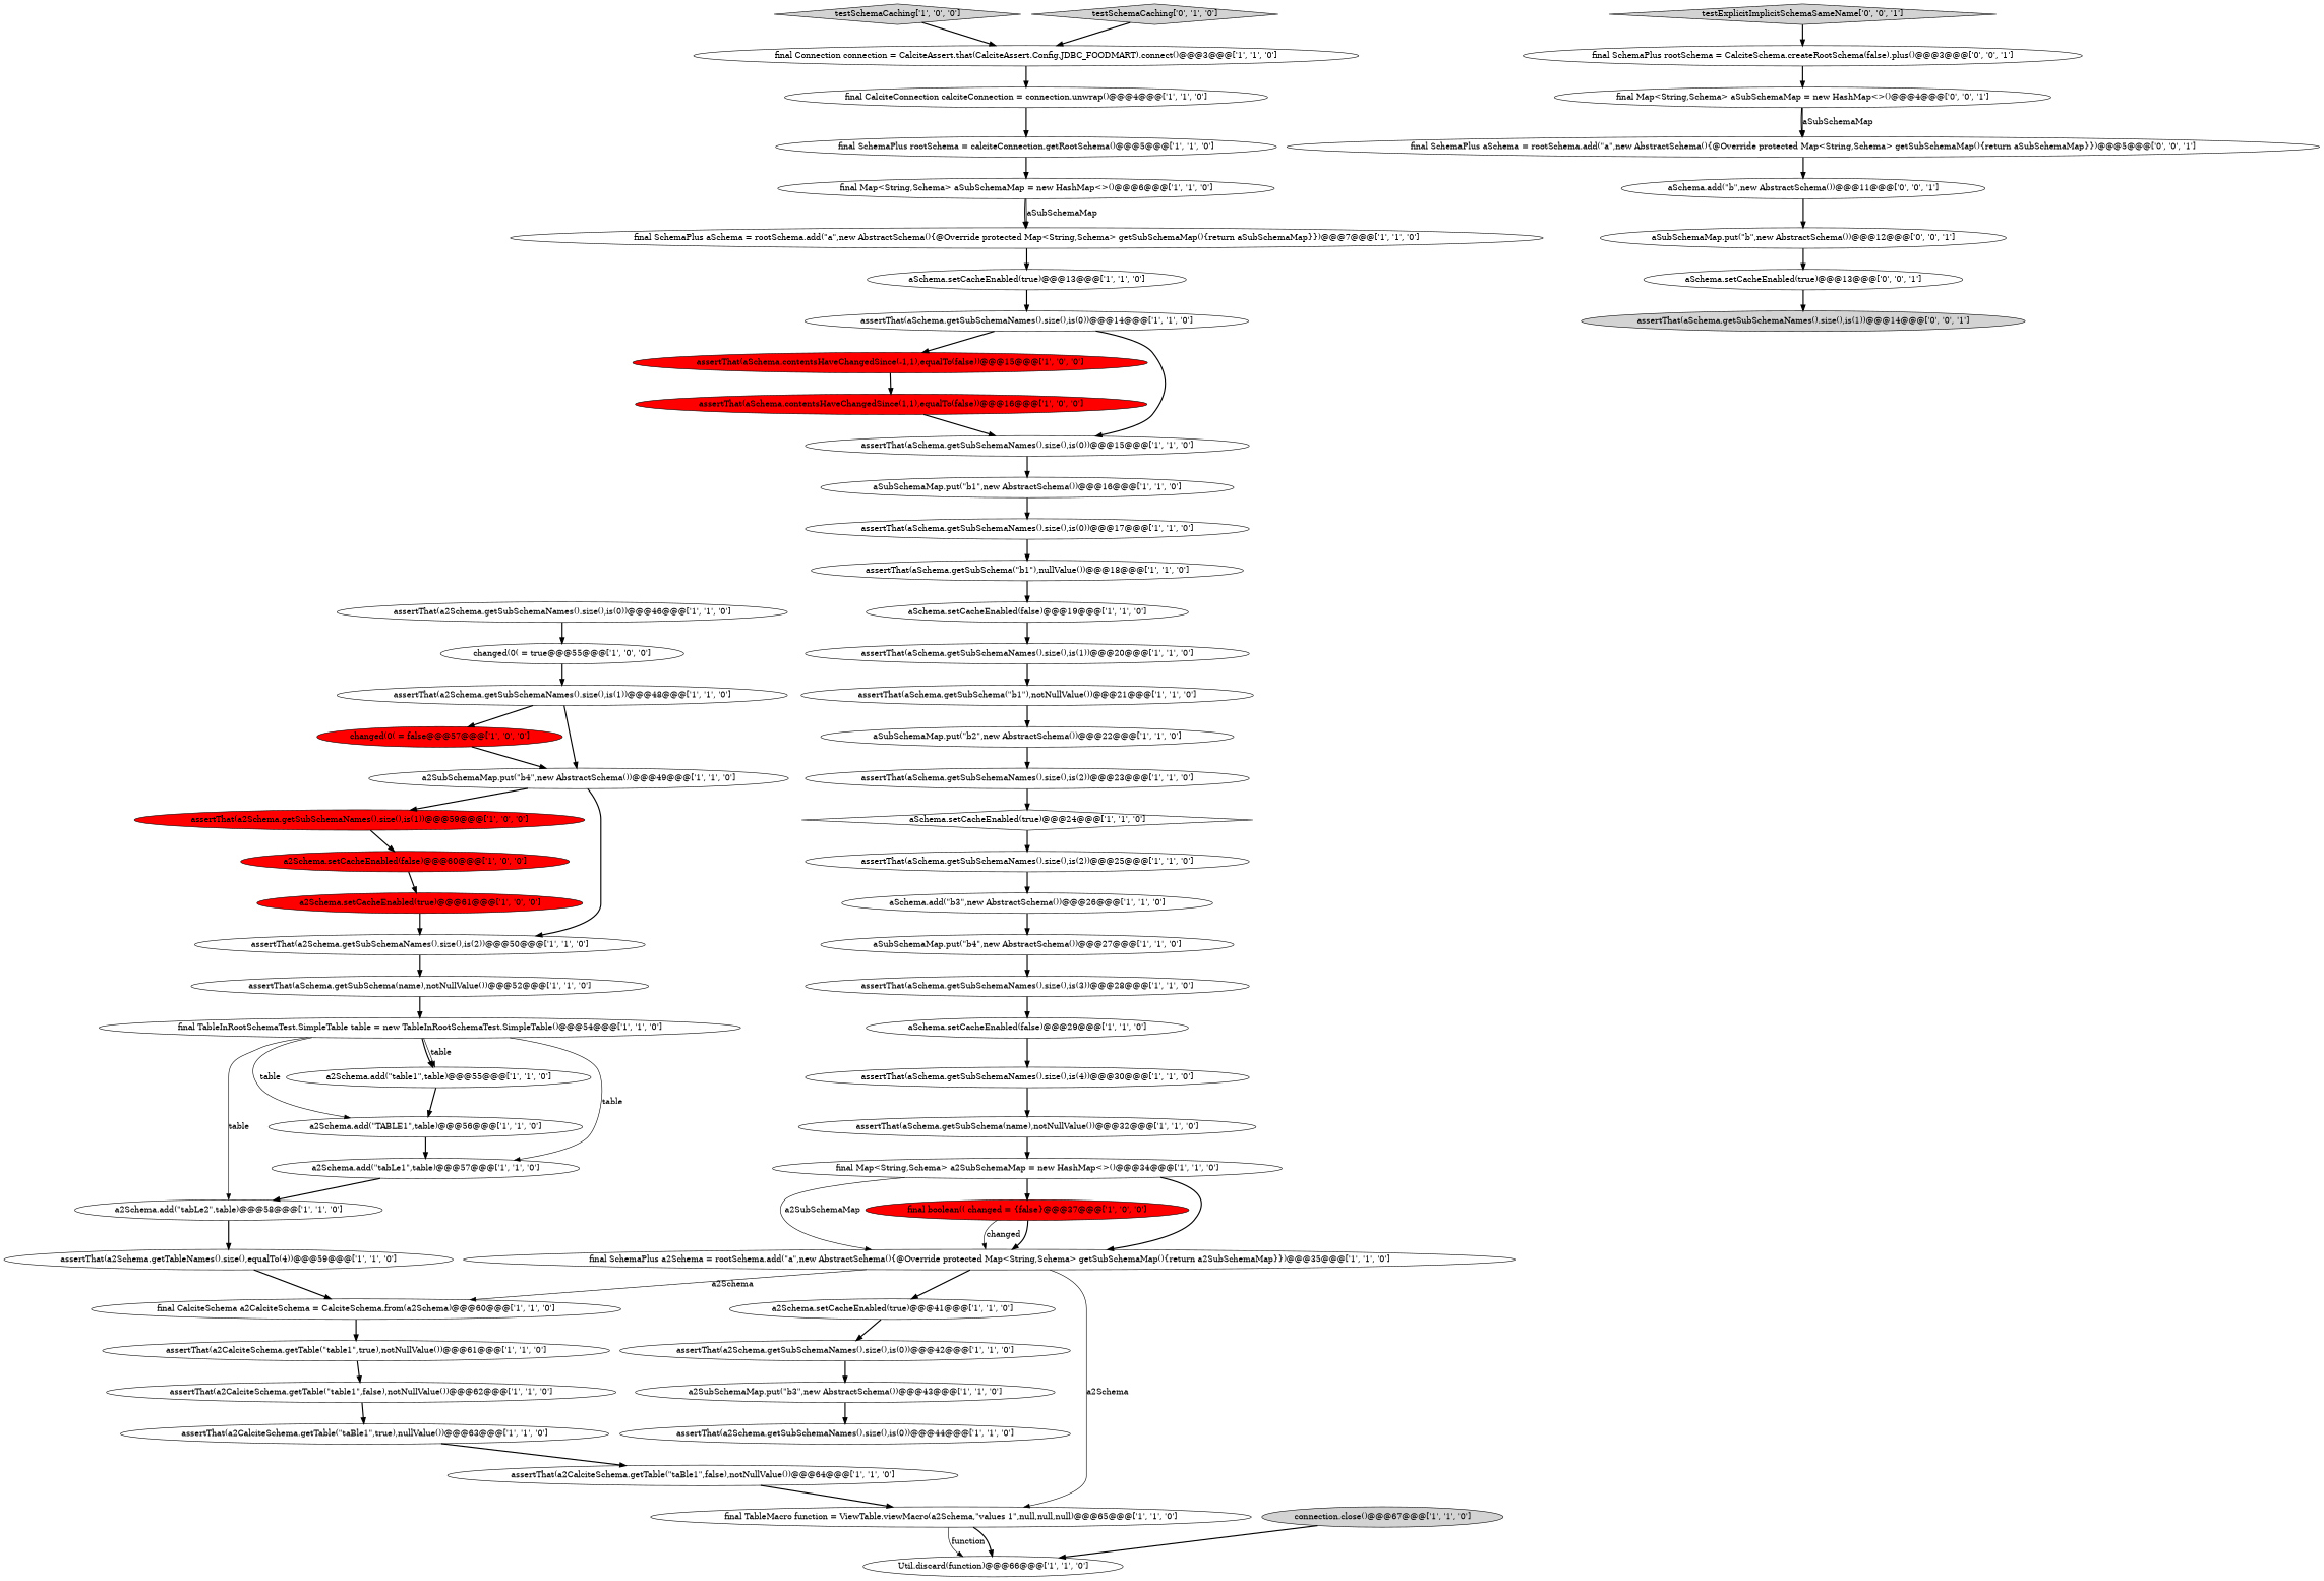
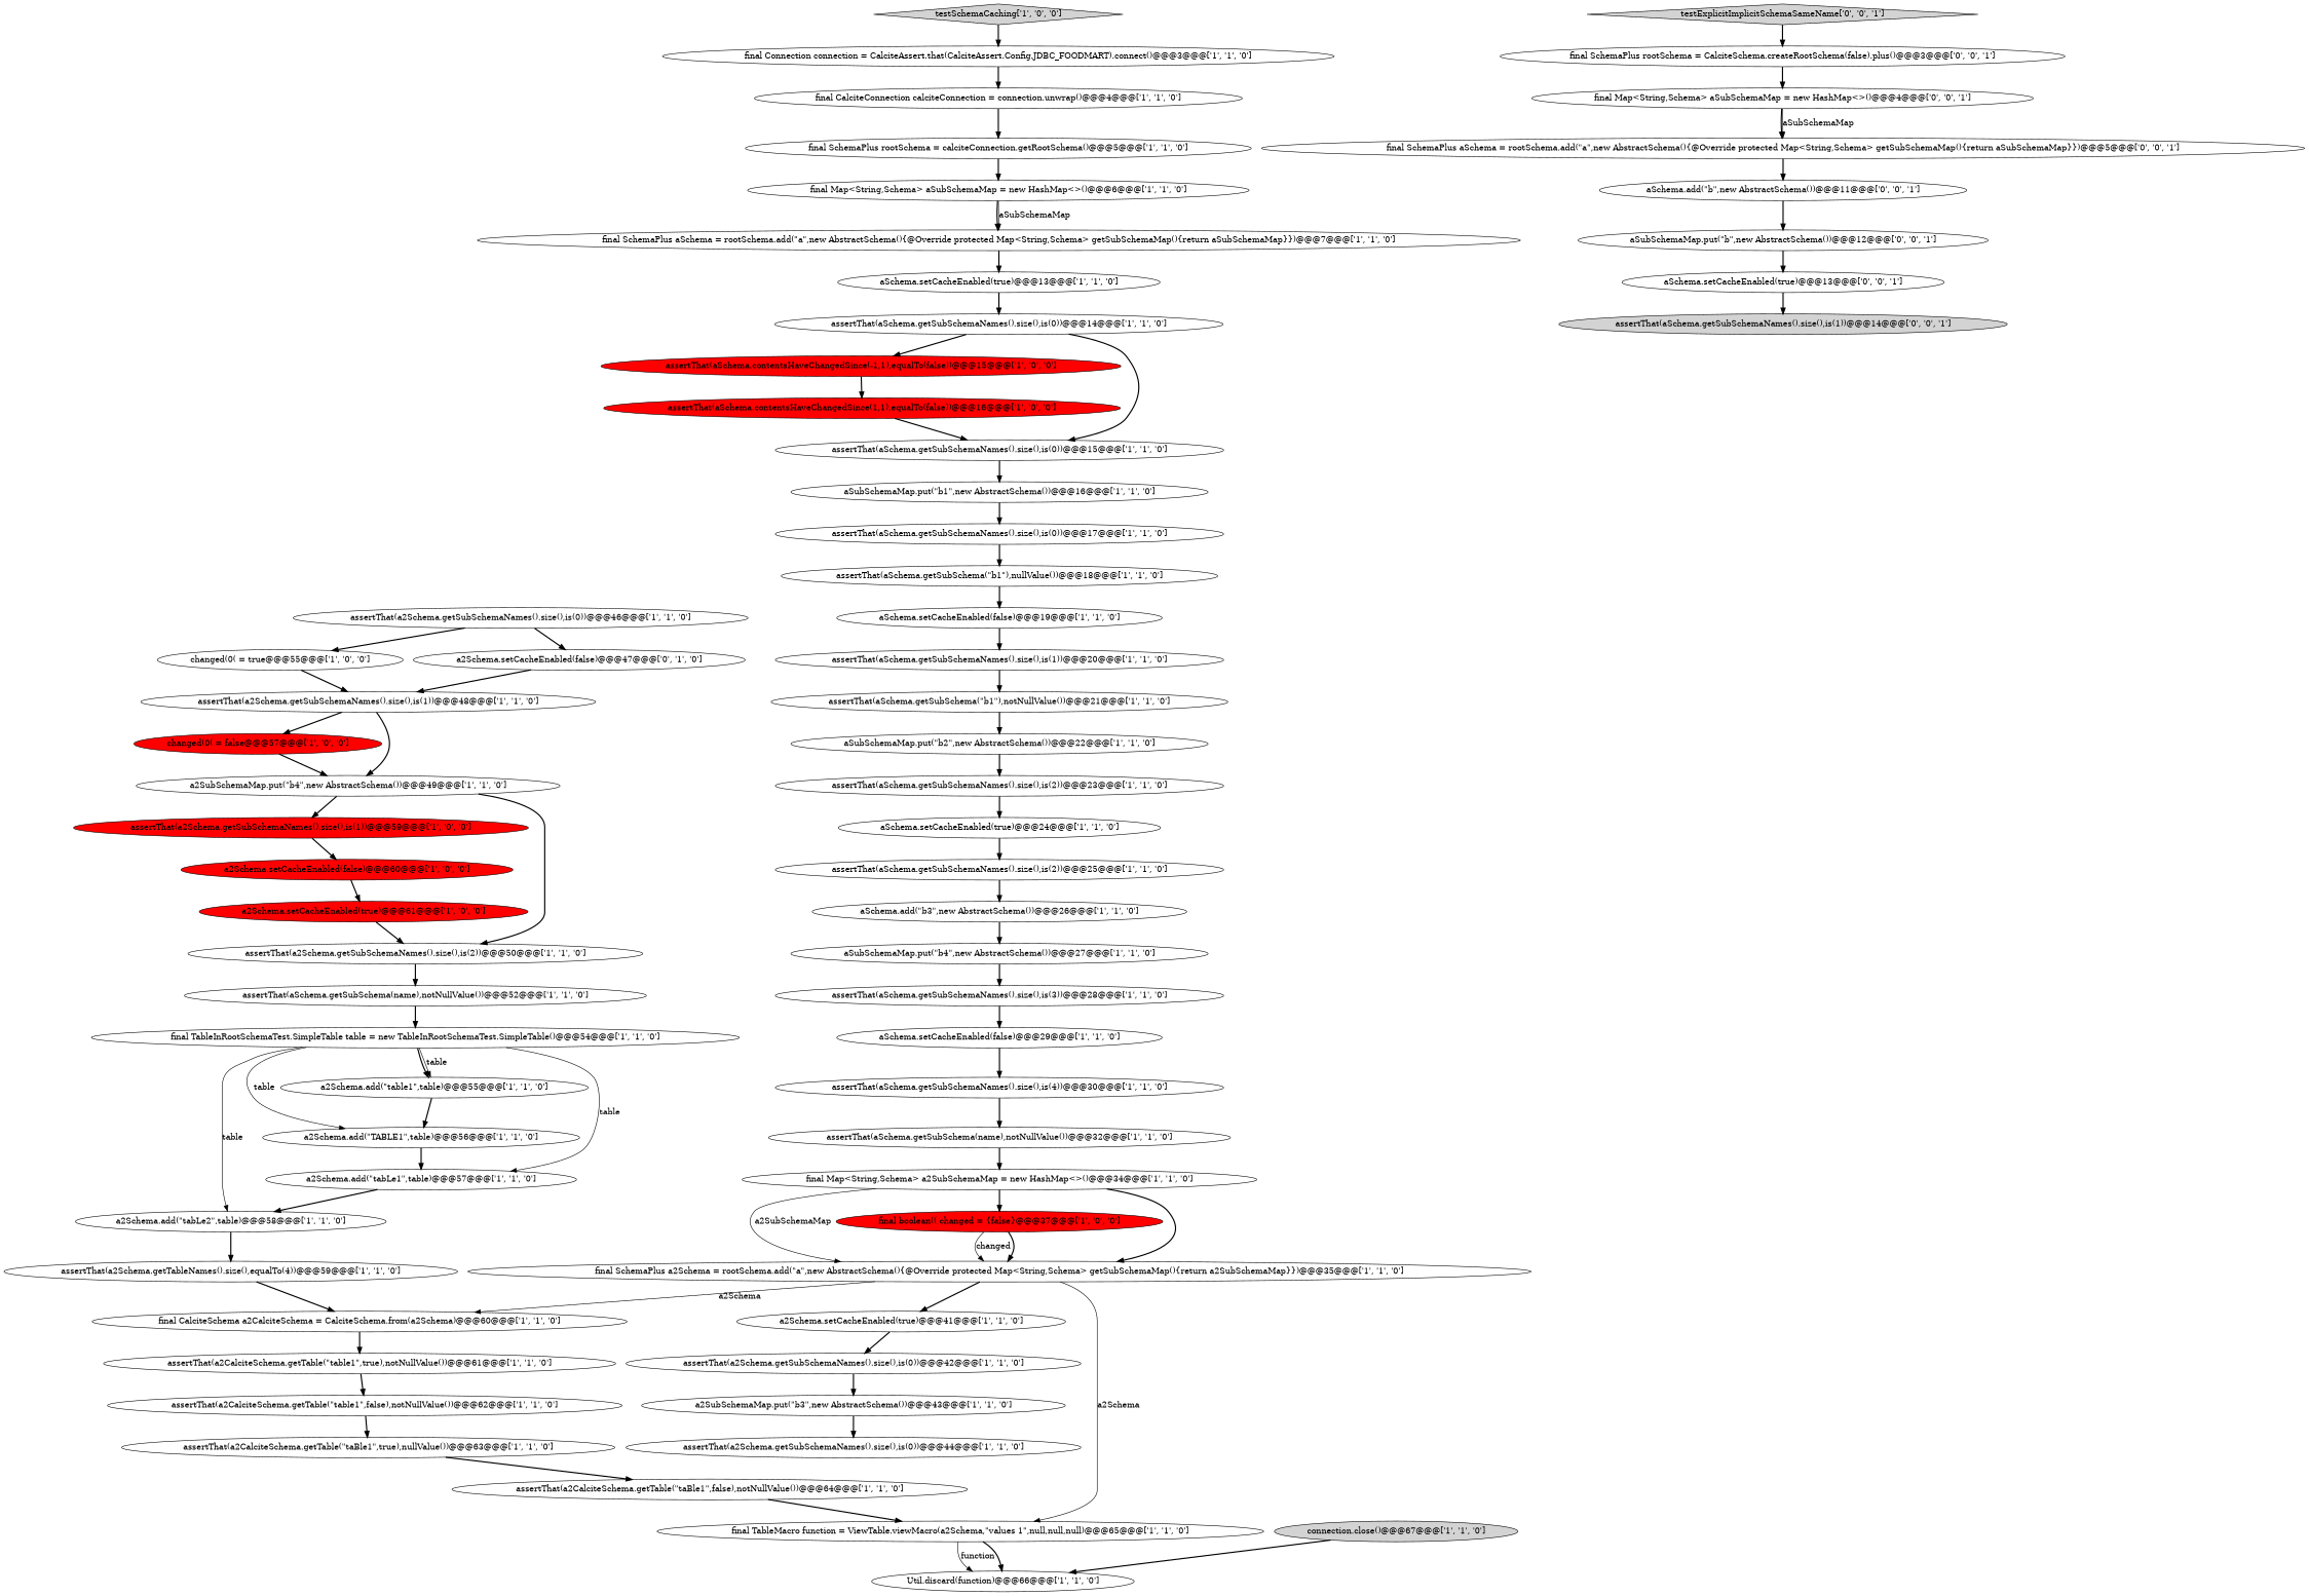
  digraph {
    node [fillcolor=white shape=ellipse style=filled]
    edge [style=bold]
    n1 [label="aSubSchemaMap.put(\"b1\",new AbstractSchema())@@@16@@@['1', '1', '0']"]
    n2 [label="assertThat(aSchema.getSubSchemaNames().size(),is(0))@@@17@@@['1', '1', '0']"]
    n3 [label="assertThat(aSchema.getSubSchema(\"b1\"),nullValue())@@@18@@@['1', '1', '0']"]
    n4 [label="final SchemaPlus rootSchema = CalciteSchema.createRootSchema(false).plus()@@@3@@@['0', '0', '1']"]
    n5 [label="final Map<String,Schema> aSubSchemaMap = new HashMap<>()@@@4@@@['0', '0', '1']"]
    n6 [label="final SchemaPlus aSchema = rootSchema.add(\"a\",new AbstractSchema(){@Override protected Map<String,Schema> getSubSchemaMap(){return aSubSchemaMap}})@@@5@@@['0', '0', '1']"]
    n7 [label="aSchema.setCacheEnabled(true)@@@13@@@['0', '0', '1']"]
    n8 [fillcolor=lightgray label="assertThat(aSchema.getSubSchemaNames().size(),is(1))@@@14@@@['0', '0', '1']"]
    n9 [label="final SchemaPlus rootSchema = calciteConnection.getRootSchema()@@@5@@@['1', '1', '0']"]
    n10 [label="final Map<String,Schema> aSubSchemaMap = new HashMap<>()@@@6@@@['1', '1', '0']"]
    n11 [label="final SchemaPlus aSchema = rootSchema.add(\"a\",new AbstractSchema(){@Override protected Map<String,Schema> getSubSchemaMap(){return aSubSchemaMap}})@@@7@@@['1', '1', '0']"]
    n12 [label="assertThat(aSchema.getSubSchemaNames().size(),is(2))@@@23@@@['1', '1', '0']"]
-   n13 [label="aSchema.setCacheEnabled(true)@@@24@@@['1', '1', '0']" shape=diamond]
+   n13 [label="aSchema.setCacheEnabled(true)@@@24@@@['1', '1', '0']"]
    n14 [label="assertThat(aSchema.getSubSchemaNames().size(),is(2))@@@25@@@['1', '1', '0']"]
    n15 [label="assertThat(a2Schema.getSubSchemaNames().size(),is(0))@@@42@@@['1', '1', '0']"]
    n16 [label="a2SubSchemaMap.put(\"b3\",new AbstractSchema())@@@43@@@['1', '1', '0']"]
    n17 [label="assertThat(a2Schema.getSubSchemaNames().size(),is(0))@@@44@@@['1', '1', '0']"]
    n18 [fillcolor=lightgray label="testSchemaCaching['1', '0', '0']" shape=diamond]
    n19 [label="final Connection connection = CalciteAssert.that(CalciteAssert.Config.JDBC_FOODMART).connect()@@@3@@@['1', '1', '0']"]
    n20 [label="final CalciteConnection calciteConnection = connection.unwrap()@@@4@@@['1', '1', '0']"]
    n21 [label="assertThat(a2Schema.getSubSchemaNames().size(),is(2))@@@50@@@['1', '1', '0']"]
    n22 [label="assertThat(aSchema.getSubSchema(name),notNullValue())@@@52@@@['1', '1', '0']"]
    n23 [label="final TableInRootSchemaTest.SimpleTable table = new TableInRootSchemaTest.SimpleTable()@@@54@@@['1', '1', '0']"]
    n24 [label="assertThat(a2CalciteSchema.getTable(\"taBle1\",false),notNullValue())@@@64@@@['1', '1', '0']"]
    n25 [label="final TableMacro function = ViewTable.viewMacro(a2Schema,\"values 1\",null,null,null)@@@65@@@['1', '1', '0']"]
    n26 [label="Util.discard(function)@@@66@@@['1', '1', '0']"]
-   n27 [fillcolor=lightgray label="testSchemaCaching['0', '1', '0']" shape=diamond]
    n28 [label="a2SubSchemaMap.put(\"b4\",new AbstractSchema())@@@49@@@['1', '1', '0']"]
    n29 [fillcolor=red label="assertThat(a2Schema.getSubSchemaNames().size(),is(1))@@@59@@@['1', '0', '0']"]
    n30 [fillcolor=red label="a2Schema.setCacheEnabled(false)@@@60@@@['1', '0', '0']"]
    n31 [label="final Map<String,Schema> a2SubSchemaMap = new HashMap<>()@@@34@@@['1', '1', '0']"]
    n32 [label="final SchemaPlus a2Schema = rootSchema.add(\"a\",new AbstractSchema(){@Override protected Map<String,Schema> getSubSchemaMap(){return a2SubSchemaMap}})@@@35@@@['1', '1', '0']"]
    n33 [fillcolor=red label="final boolean(( changed = {false}@@@37@@@['1', '0', '0']"]
    n34 [label="a2Schema.setCacheEnabled(true)@@@41@@@['1', '1', '0']"]
    n35 [label="final CalciteSchema a2CalciteSchema = CalciteSchema.from(a2Schema)@@@60@@@['1', '1', '0']"]
    n36 [fillcolor=red label="assertThat(aSchema.contentsHaveChangedSince(-1,1),equalTo(false))@@@15@@@['1', '0', '0']"]
    n37 [fillcolor=red label="assertThat(aSchema.contentsHaveChangedSince(1,1),equalTo(false))@@@16@@@['1', '0', '0']"]
    n38 [label="assertThat(aSchema.getSubSchemaNames().size(),is(0))@@@15@@@['1', '1', '0']"]
    n39 [label="assertThat(a2Schema.getSubSchemaNames().size(),is(1))@@@48@@@['1', '1', '0']"]
    n40 [fillcolor=red label="changed(0( = false@@@57@@@['1', '0', '0']"]
    n41 [label="aSchema.add(\"b3\",new AbstractSchema())@@@26@@@['1', '1', '0']"]
    n42 [label="assertThat(a2CalciteSchema.getTable(\"table1\",true),notNullValue())@@@61@@@['1', '1', '0']"]
    n43 [label="assertThat(a2CalciteSchema.getTable(\"table1\",false),notNullValue())@@@62@@@['1', '1', '0']"]
    n44 [label="aSchema.setCacheEnabled(false)@@@19@@@['1', '1', '0']"]
    n45 [label="assertThat(a2CalciteSchema.getTable(\"taBle1\",true),nullValue())@@@63@@@['1', '1', '0']"]
    n46 [label="a2Schema.add(\"tabLe2\",table)@@@58@@@['1', '1', '0']"]
    n47 [label="a2Schema.add(\"TABLE1\",table)@@@56@@@['1', '1', '0']"]
    n48 [label="a2Schema.add(\"tabLe1\",table)@@@57@@@['1', '1', '0']"]
    n49 [label="a2Schema.add(\"table1\",table)@@@55@@@['1', '1', '0']"]
    n50 [label="assertThat(a2Schema.getTableNames().size(),equalTo(4))@@@59@@@['1', '1', '0']"]
    n51 [label="assertThat(aSchema.getSubSchemaNames().size(),is(3))@@@28@@@['1', '1', '0']"]
    n52 [label="aSchema.setCacheEnabled(false)@@@29@@@['1', '1', '0']"]
    n53 [label="assertThat(aSchema.getSubSchemaNames().size(),is(4))@@@30@@@['1', '1', '0']"]
    n54 [fillcolor=red label="a2Schema.setCacheEnabled(true)@@@61@@@['1', '0', '0']"]
    n55 [label="aSchema.add(\"b\",new AbstractSchema())@@@11@@@['0', '0', '1']"]
    n56 [label="assertThat(aSchema.getSubSchemaNames().size(),is(1))@@@20@@@['1', '1', '0']"]
    n57 [label="assertThat(aSchema.getSubSchema(\"b1\"),notNullValue())@@@21@@@['1', '1', '0']"]
    n58 [label="aSubSchemaMap.put(\"b2\",new AbstractSchema())@@@22@@@['1', '1', '0']"]
    n59 [label="assertThat(a2Schema.getSubSchemaNames().size(),is(0))@@@46@@@['1', '1', '0']"]
+   n60 [label="a2Schema.setCacheEnabled(false)@@@47@@@['0', '1', '0']"]
    n61 [label="changed(0( = true@@@55@@@['1', '0', '0']"]
    n62 [label="aSubSchemaMap.put(\"b4\",new AbstractSchema())@@@27@@@['1', '1', '0']"]
    n63 [label="aSubSchemaMap.put(\"b\",new AbstractSchema())@@@12@@@['0', '0', '1']"]
    n64 [label="assertThat(aSchema.getSubSchema(name),notNullValue())@@@32@@@['1', '1', '0']"]
    n65 [label="aSchema.setCacheEnabled(true)@@@13@@@['1', '1', '0']"]
    n66 [label="assertThat(aSchema.getSubSchemaNames().size(),is(0))@@@14@@@['1', '1', '0']"]
    n67 [fillcolor=lightgray label="connection.close()@@@67@@@['1', '1', '0']"]
    n68 [fillcolor=lightgray label="testExplicitImplicitSchemaSameName['0', '0', '1']" shape=diamond]
    n1 -> n2
    n2 -> n3
    n3 -> n44
    n4 -> n5
    n5 -> n6
    n5 -> n6 [label=aSubSchemaMap style=solid]
    n6 -> n55
    n7 -> n8
    n9 -> n10
    n10 -> n11
    n10 -> n11 [label=aSubSchemaMap style=solid]
    n11 -> n65
    n12 -> n13
    n13 -> n14
    n14 -> n41
    n15 -> n16
    n16 -> n17
    n18 -> n19
    n19 -> n20
    n20 -> n9
    n21 -> n22
    n22 -> n23
    n23 -> n46 [label=table style=solid]
    n23 -> n47 [label=table style=solid]
    n23 -> n48 [label=table style=solid]
    n23 -> n49 [label=table style=solid]
    n23 -> n49
    n24 -> n25
    n25 -> n26 [label=function style=solid]
    n25 -> n26
-   n27 -> n19
    n28 -> n21
    n28 -> n29
    n29 -> n30
    n30 -> n54
    n31 -> n32 [label=a2SubSchemaMap style=solid]
    n31 -> n32
    n31 -> n33
    n32 -> n25 [label=a2Schema style=solid]
    n32 -> n34
    n32 -> n35 [label=a2Schema style=solid]
    n33 -> n32
    n33 -> n32 [label=changed style=solid]
    n34 -> n15
    n35 -> n42
    n36 -> n37
    n37 -> n38
    n38 -> n1
    n39 -> n28
    n39 -> n40
    n40 -> n28
    n41 -> n62
    n42 -> n43
    n43 -> n45
    n44 -> n56
    n45 -> n24
    n46 -> n50
    n47 -> n48
    n48 -> n46
    n49 -> n47
    n50 -> n35
    n51 -> n52
    n52 -> n53
    n53 -> n64
    n54 -> n21
    n55 -> n63
    n56 -> n57
    n57 -> n58
    n58 -> n12
+   n59 -> n60
    n59 -> n61
+   n60 -> n39
    n61 -> n39
    n62 -> n51
    n63 -> n7
    n64 -> n31
    n65 -> n66
    n66 -> n36
    n66 -> n38
    n67 -> n26
    n68 -> n4
  }
